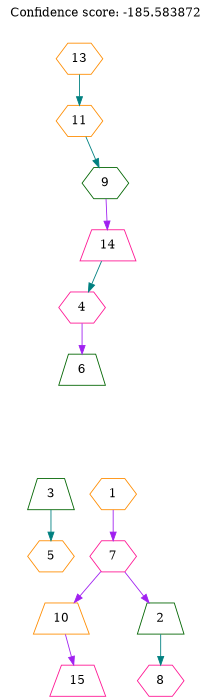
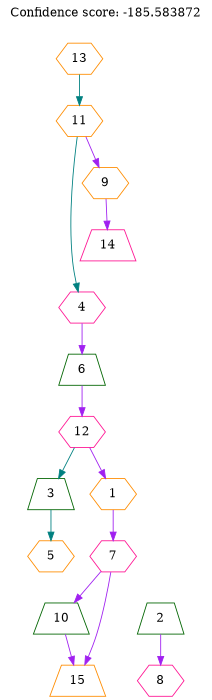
  digraph {
    label="Confidence score: -185.583872"
    labelloc=t
    node [color=darkorange shape=hexagon]
    edge [color=purple]
    n1 [color=darkgreen label=3 shape=trapezium]
    n2 [label=5]
-   n3 [label=10 shape=trapezium]
-   n4 [color=deeppink label=15 shape=trapezium]
+   n3 [color=darkgreen label=10 shape=trapezium]
+   n4 [label=15 shape=trapezium]
    n5 [color=darkgreen label=2 shape=trapezium]
    n6 [color=deeppink label=8]
    n7 [color=deeppink label=7]
    n8 [label=1]
+   n9 [color=deeppink label=12]
    n10 [color=darkgreen label=6 shape=trapezium]
    n11 [color=deeppink label=4]
    n12 [color=deeppink label=14 shape=trapezium]
-   n13 [color=darkgreen label=9]
+   n13 [label=9]
    n14 [label=11]
    n15 [label=13]
    n1 -> n2 [color=teal]
    n3 -> n4
-   n5 -> n6 [color=teal]
+   n5 -> n6
    n7 -> n3
-   n7 -> n5
+   n7 -> n4
    n8 -> n7
+   n9 -> n1 [color=teal]
+   n9 -> n8
+   n10 -> n9
    n11 -> n10
-   n12 -> n11 [color=teal]
+   n14 -> n11 [color=teal]
    n13 -> n12
-   n14 -> n13 [color=teal]
+   n14 -> n13
    n15 -> n14 [color=teal]
  }
